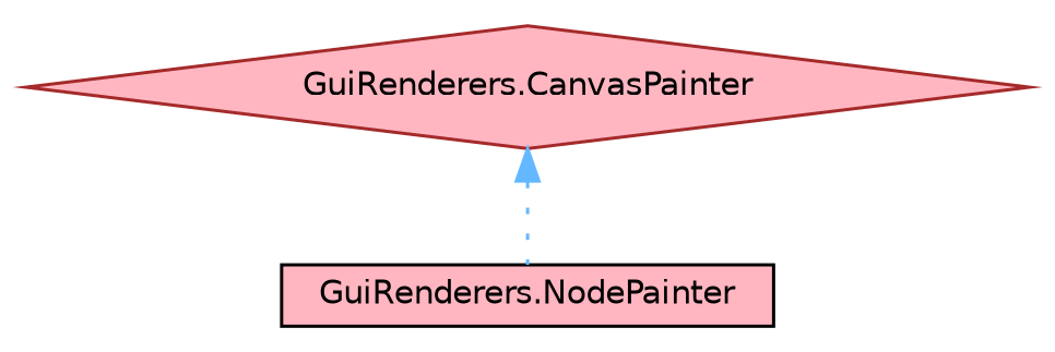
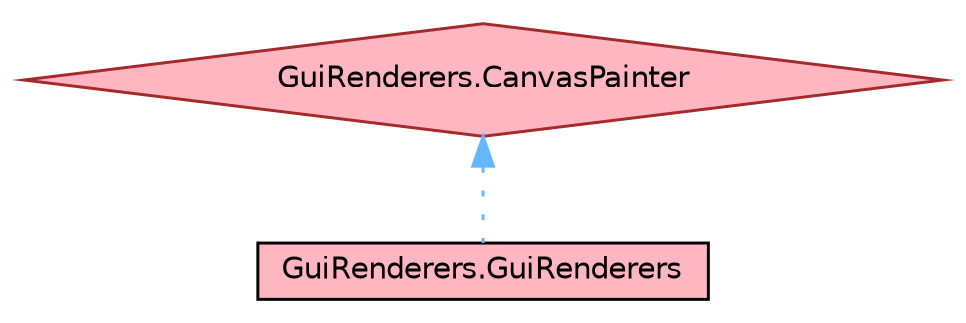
  digraph {
    node [fillcolor=lightpink fontname=Helvetica fontsize=10 style=filled]
-   n1 [color=black fontcolor=black height=0.2 label="GuiRenderers.NodePainter" shape=box width=0.4]
+   n1 [color=black fontcolor=black height=0.2 label="GuiRenderers.GuiRenderers" shape=box width=0.4]
    n2 [color=brown height=0.2 label="GuiRenderers.CanvasPainter" shape=diamond width=0.4]
    n2 -> n1 [color=steelblue1 dir=back fontname=Helvetica fontsize=10 labelfontname=Helvetica labelfontsize=10 style=dotted]
  }
